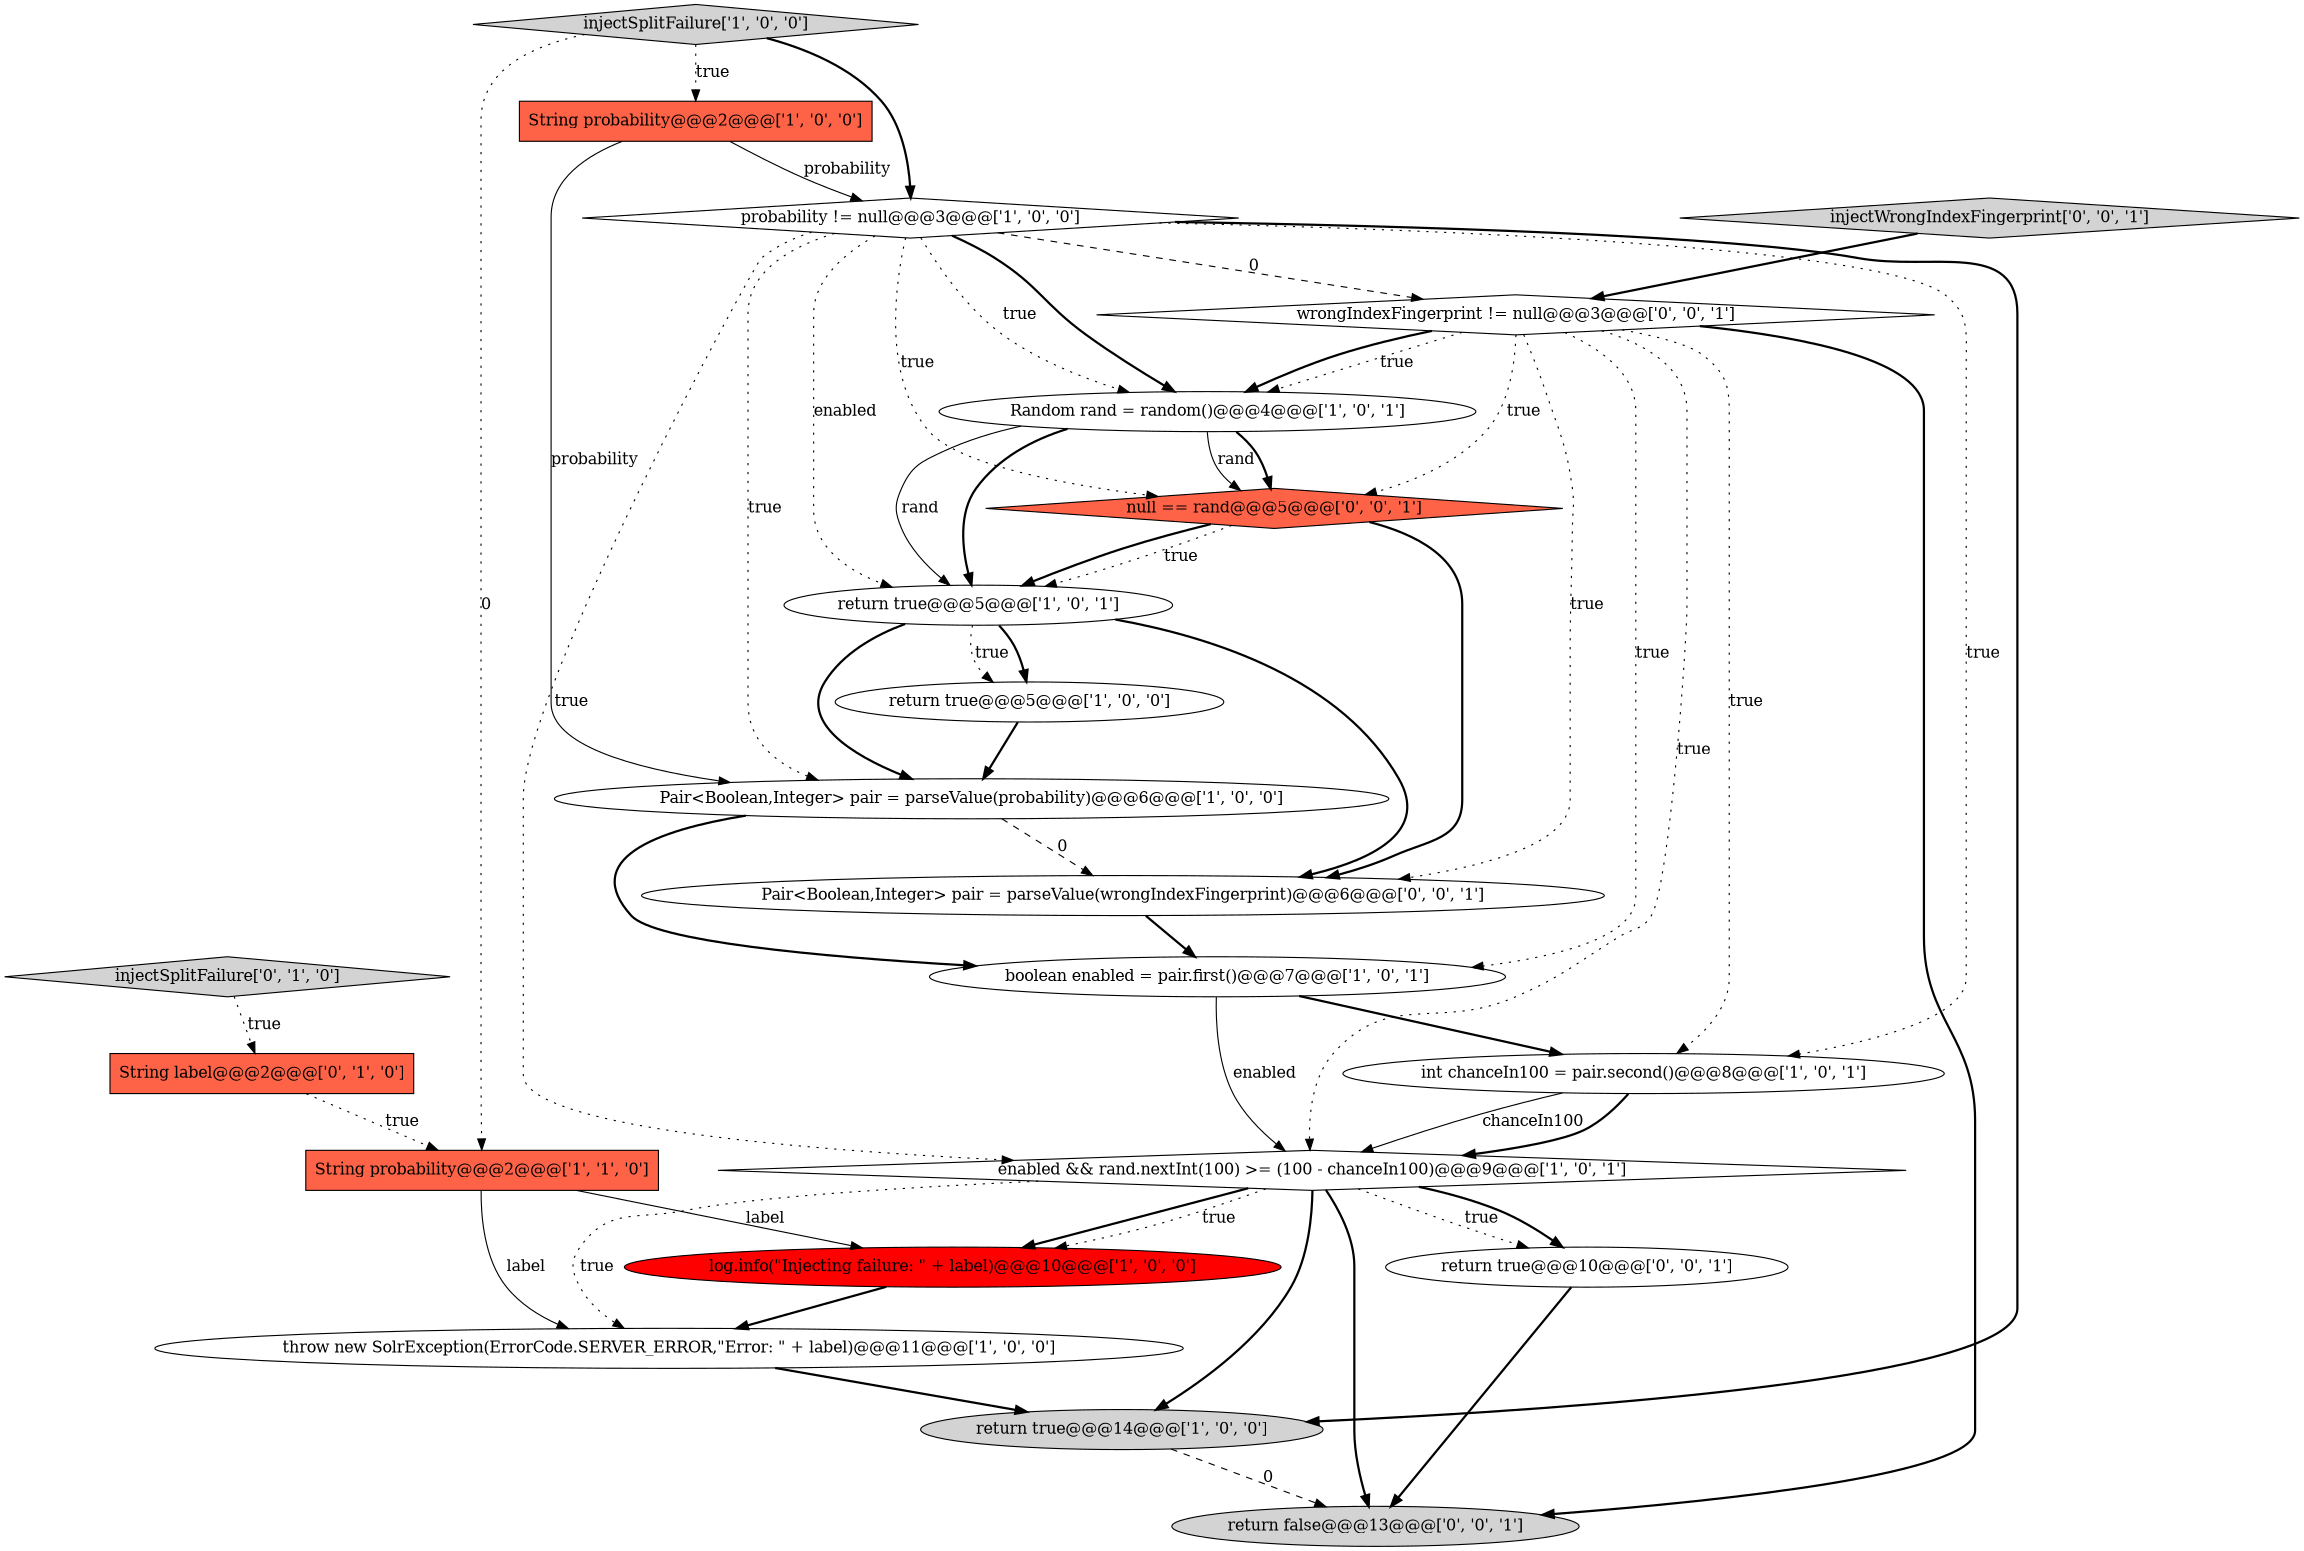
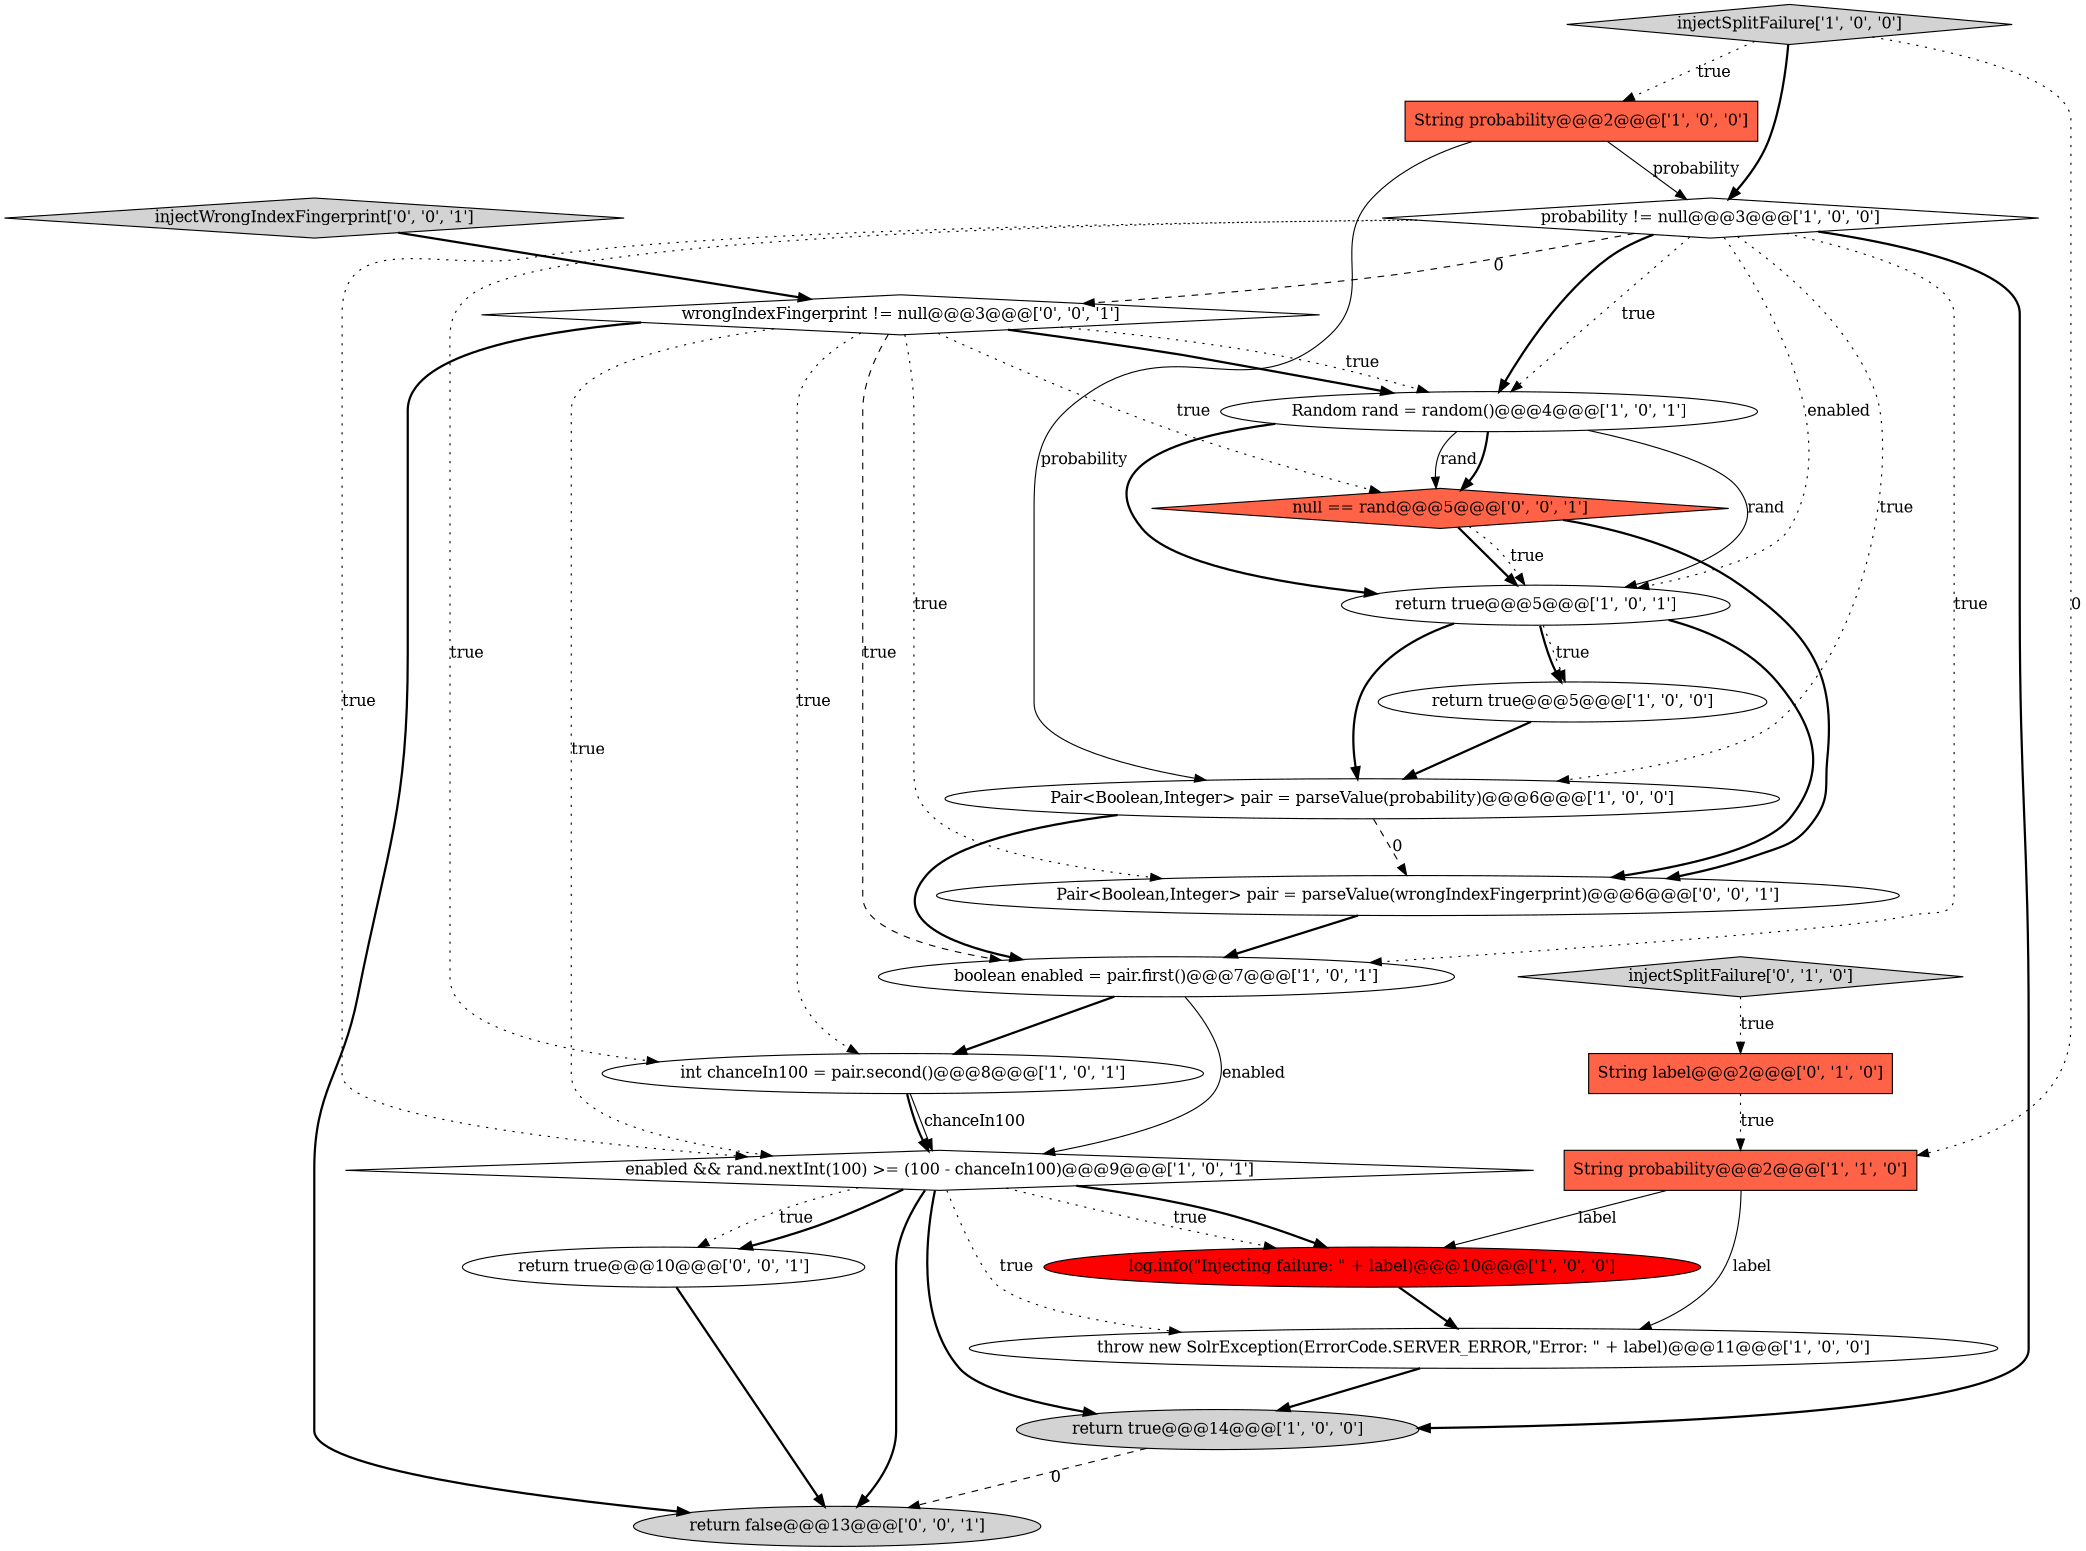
  digraph {
    node [fillcolor=white shape=ellipse style=filled]
    edge [style=bold]
    n1 [label="Random rand = random()@@@4@@@['1', '0', '1']"]
    n2 [fillcolor=tomato label="null == rand@@@5@@@['0', '0', '1']" shape=diamond]
    n3 [label="return true@@@5@@@['1', '0', '1']"]
    n4 [label="Pair<Boolean,Integer> pair = parseValue(wrongIndexFingerprint)@@@6@@@['0', '0', '1']"]
    n5 [label="return true@@@5@@@['1', '0', '0']"]
    n6 [label="Pair<Boolean,Integer> pair = parseValue(probability)@@@6@@@['1', '0', '0']"]
    n7 [label="boolean enabled = pair.first()@@@7@@@['1', '0', '1']"]
    n8 [label="wrongIndexFingerprint != null@@@3@@@['0', '0', '1']" shape=diamond]
    n9 [fillcolor=lightgray label="return false@@@13@@@['0', '0', '1']"]
    n10 [label="enabled && rand.nextInt(100) >= (100 - chanceIn100)@@@9@@@['1', '0', '1']" shape=diamond]
    n11 [label="int chanceIn100 = pair.second()@@@8@@@['1', '0', '1']"]
    n12 [label="throw new SolrException(ErrorCode.SERVER_ERROR,\"Error: \" + label)@@@11@@@['1', '0', '0']"]
    n13 [fillcolor=red label="log.info(\"Injecting failure: \" + label)@@@10@@@['1', '0', '0']"]
    n14 [fillcolor=lightgray label="return true@@@14@@@['1', '0', '0']"]
    n15 [label="return true@@@10@@@['0', '0', '1']"]
    n16 [fillcolor=tomato label="String probability@@@2@@@['1', '1', '0']" shape=box]
    n17 [fillcolor=tomato label="String label@@@2@@@['0', '1', '0']" shape=box]
    n18 [label="probability != null@@@3@@@['1', '0', '0']" shape=diamond]
    n19 [fillcolor=lightgray label="injectSplitFailure['0', '1', '0']" shape=diamond]
    n20 [fillcolor=lightgray label="injectSplitFailure['1', '0', '0']" shape=diamond]
    n21 [fillcolor=tomato label="String probability@@@2@@@['1', '0', '0']" shape=box]
    n22 [fillcolor=lightgray label="injectWrongIndexFingerprint['0', '0', '1']" shape=diamond]
    n1 -> n2 [label=rand style=solid]
    n1 -> n2
    n1 -> n3 [label=rand style=solid]
    n1 -> n3
    n2 -> n3
    n2 -> n3 [label=true style=dotted]
    n2 -> n4
    n3 -> n4
    n3 -> n5
    n3 -> n5 [label=true style=dotted]
    n3 -> n6
    n4 -> n7
    n5 -> n6
    n6 -> n4 [label=0 style=dashed]
    n6 -> n7
    n7 -> n10 [label=enabled style=solid]
    n7 -> n11
    n8 -> n1 [label=true style=dotted]
    n8 -> n1
    n8 -> n2 [label=true style=dotted]
    n8 -> n4 [label=true style=dotted]
-   n8 -> n7 [label=true style=dotted]
+   n8 -> n7 [label=true style=dashed]
    n8 -> n9
    n8 -> n10 [label=true style=dotted]
    n8 -> n11 [label=true style=dotted]
    n10 -> n9
    n10 -> n12 [label=true style=dotted]
    n10 -> n13
    n10 -> n13 [label=true style=dotted]
    n10 -> n14
    n10 -> n15 [label=true style=dotted]
    n10 -> n15
    n11 -> n10 [label=chanceIn100 style=solid]
    n11 -> n10
    n12 -> n14
    n13 -> n12
    n14 -> n9 [label=0 style=dashed]
    n15 -> n9
    n16 -> n12 [label=label style=solid]
    n16 -> n13 [label=label style=solid]
    n17 -> n16 [label=true style=dotted]
    n18 -> n1
    n18 -> n1 [label=true style=dotted]
    n18 -> n3 [label=enabled style=dotted]
    n18 -> n6 [label=true style=dotted]
-   n18 -> n2 [label=true style=dotted]
+   n18 -> n7 [label=true style=dotted]
    n18 -> n8 [label=0 style=dashed]
    n18 -> n10 [label=true style=dotted]
    n18 -> n11 [label=true style=dotted]
    n18 -> n14
    n19 -> n17 [label=true style=dotted]
    n20 -> n16 [label=0 style=dotted]
    n20 -> n18
    n20 -> n21 [label=true style=dotted]
    n21 -> n6 [label=probability style=solid]
    n21 -> n18 [label=probability style=solid]
    n22 -> n8
  }
